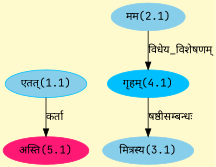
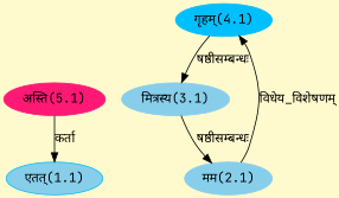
  digraph {
    bgcolor=lemonchiffon1
    compound=true
    fontname="JetBrains Mono"
    rankdir=BT
    node [color="#00BFFF" fontname="JetBrains Mono" style=filled]
    edge [dir=back fontname="JetBrains Mono"]
    n1 [fillcolor="#87CEEB" label="एतत्(1.1)"]
    n2 [color="#FF1975" label="अस्ति(5.1)"]
    n3 [color="#87CEEB" label="मम(2.1)"]
    n4 [color="#87CEEB" label="मित्रस्य(3.1)"]
    n5 [label="गृहम्(4.1)"]
-   n2 -> n1 [label="कर्ता"]
+   n1 -> n2 [label="कर्ता"]
+   n3 -> n4 [label="षष्ठीसम्बन्धः"]
    n4 -> n5 [label="षष्ठीसम्बन्धः"]
    n5 -> n3 [label="विधेय_विशेषणम्"]
  }
